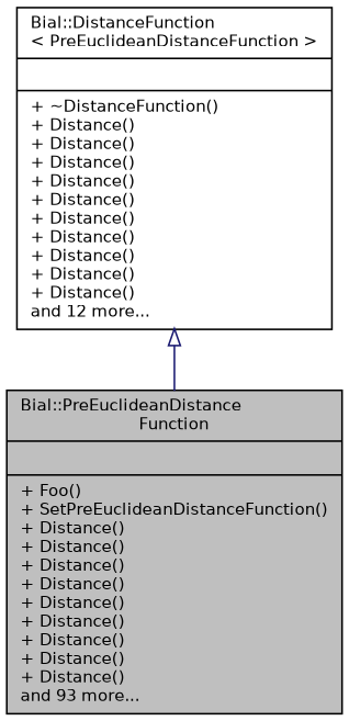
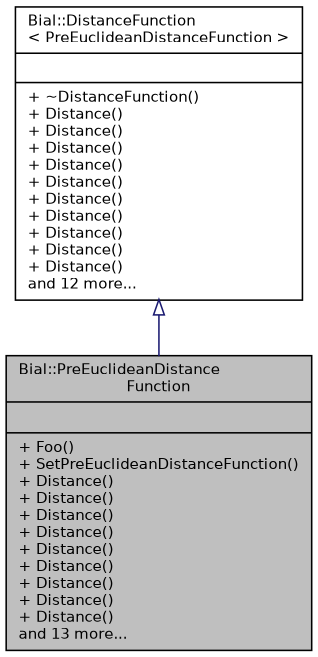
  digraph {
    node [color=black fontname=Helvetica fontsize=10 shape=record style=filled]
-   n1 [fillcolor=grey75 fontcolor=black height=0.2 label="{Bial::PreEuclideanDistance\lFunction\n||+ Foo()\l+ SetPreEuclideanDistanceFunction()\l+ Distance()\l+ Distance()\l+ Distance()\l+ Distance()\l+ Distance()\l+ Distance()\l+ Distance()\l+ Distance()\l+ Distance()\land 93 more...\l}" width=0.4]
+   n1 [fillcolor=grey75 fontcolor=black height=0.2 label="{Bial::PreEuclideanDistance\lFunction\n||+ Foo()\l+ SetPreEuclideanDistanceFunction()\l+ Distance()\l+ Distance()\l+ Distance()\l+ Distance()\l+ Distance()\l+ Distance()\l+ Distance()\l+ Distance()\l+ Distance()\land 13 more...\l}" width=0.4]
    n2 [fillcolor=white height=0.2 label="{Bial::DistanceFunction\l\< PreEuclideanDistanceFunction \>\n||+ ~DistanceFunction()\l+ Distance()\l+ Distance()\l+ Distance()\l+ Distance()\l+ Distance()\l+ Distance()\l+ Distance()\l+ Distance()\l+ Distance()\l+ Distance()\land 12 more...\l}" width=0.4]
    n2 -> n1 [arrowtail=onormal color=midnightblue dir=back fontname=Helvetica fontsize=10 labelfontname=Helvetica labelfontsize=10 style=solid]
  }
